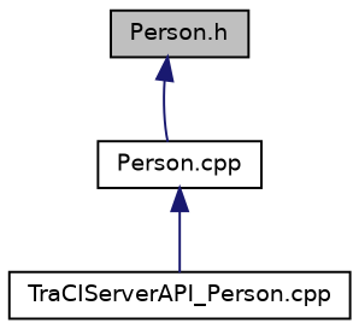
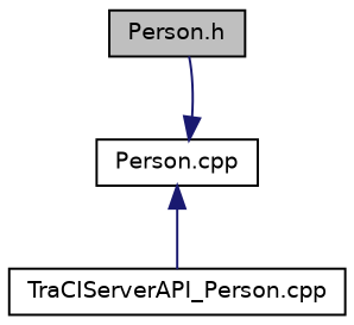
  digraph {
    fontname="DejaVu Sans"
    node [color=black fillcolor=white fontname="DejaVu Sans" fontsize=10 shape=record style=filled]
    edge [color=midnightblue dir=back fontname="DejaVu Sans" fontsize=10 labelfontname=Helvetica labelfontsize=10 style=solid]
    n1 [fillcolor=grey75 fontcolor=black height=0.2 label="Person.h" width=0.4]
    n2 [height=0.2 label="Person.cpp" width=0.4]
    n3 [height=0.2 label="TraCIServerAPI_Person.cpp" width=0.4]
-   n1 -> n2
+   n2 -> n1
    n2 -> n3
  }
